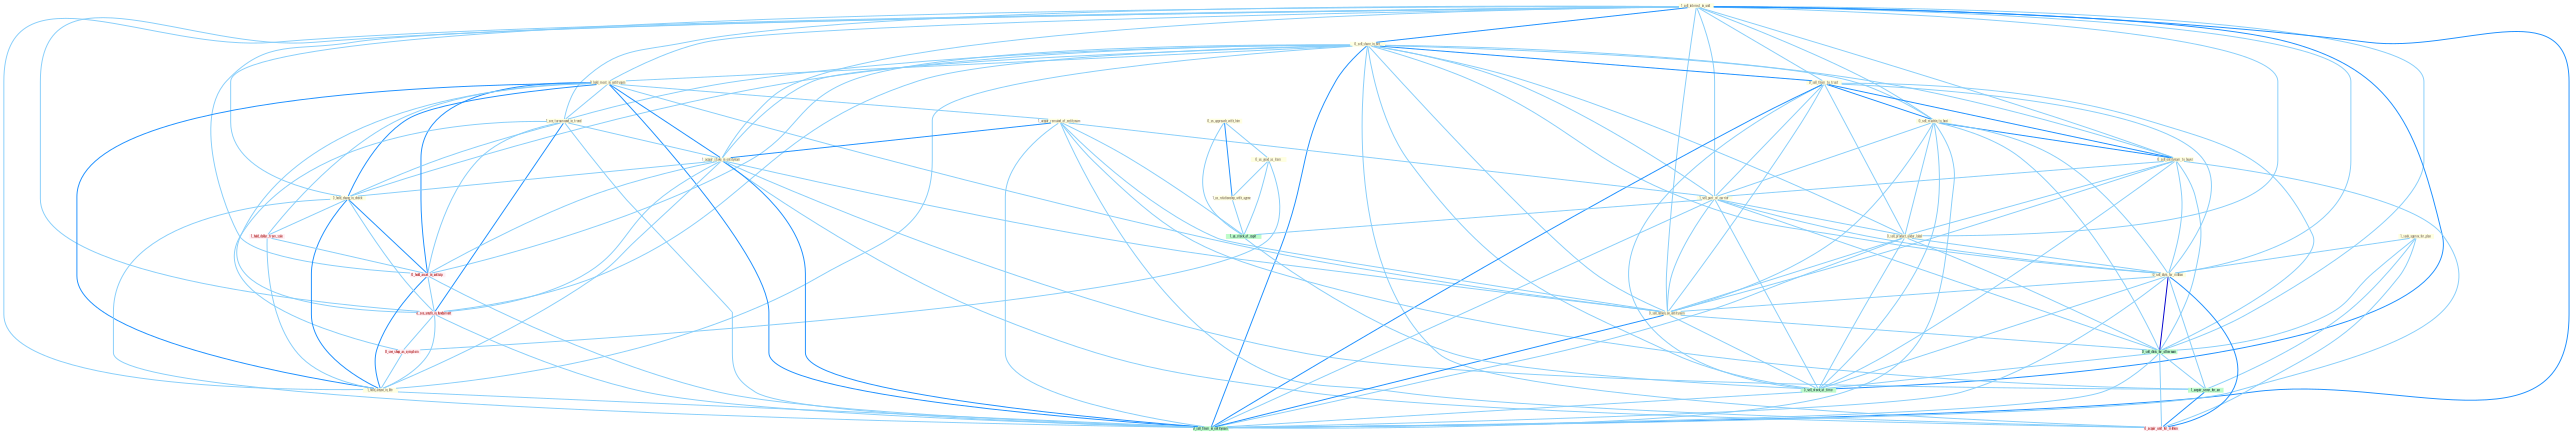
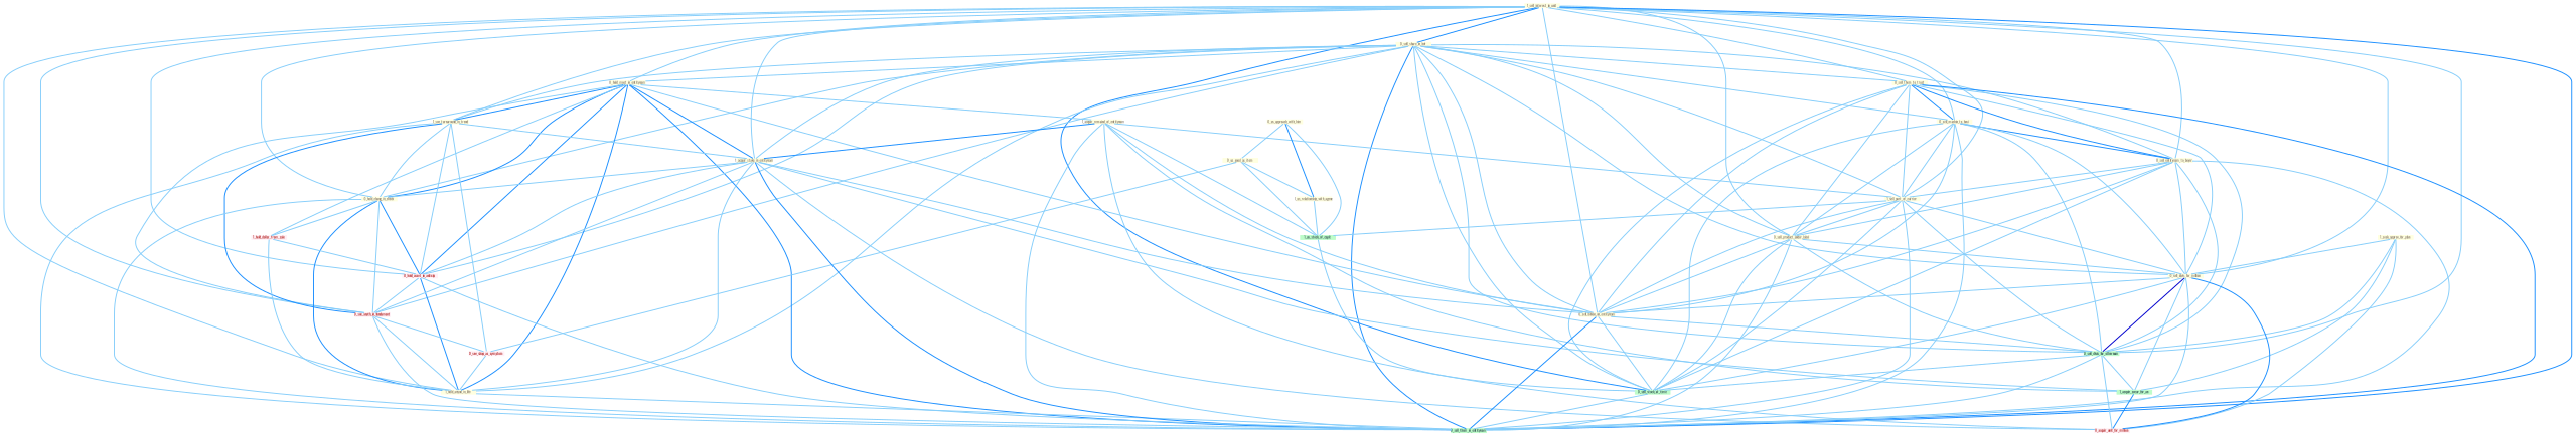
  graph {
    fontname=Oswald
    node [color="#ffffe0" fixedsize=true fontcolor="#8b7d6b" fontname=Oswald fontsize=4 shape=polygon style=filled]
    edge [color="#87cefa" fontname=Oswald w=1]
    "1_sell_interest_in_unit " [height=.06 width=.5]
    "0_sell_share_in_bet " [height=.06 width=.5]
    "0_hold_meet_in_entitynam " [height=.06 width=.5]
    "0_sell_them_to_trust " [height=.06 width=.5]
    "1_acquir_remaind_of_entitynam " [height=.06 width=.5]
    "0_sell_machin_to_busi " [height=.06 width=.5]
    "0_sell_entitynam_to_buyer " [height=.06 width=.5]
    "0_us_approach_with_him " [height=.06 width=.5]
    "0_us_good_as_item " [height=.06 width=.5]
    "1_seek_approv_for_plan " [height=.06 width=.5]
    "1_see_turnaround_in_trend " [height=.06 width=.5]
    "1_us_relationship_with_agenc " [height=.06 width=.5]
    "1_hold_anyon_in_life " [height=.06 width=.5]
    "1_acquir_stake_in_entitynam " [height=.06 width=.5]
    "0_hold_chang_in_check " [height=.06 width=.5]
    "1_sell_part_of_carrier " [height=.06 width=.5]
    "0_sell_product_under_label " [height=.06 width=.5]
    "0_sell_divis_for_million " [height=.06 width=.5]
    "0_sell_billion_on_entitynam " [height=.06 width=.5]
    "1_hold_dollar_from_sale " [color="#fff0f5" fontcolor="#b22222" height=.06 width=.5]
    "0_hold_asset_in_anticip " [color="#fff0f5" fontcolor="#b22222" height=.06 width=.5]
    "0_see_anyth_in_fundament " [color="#fff0f5" fontcolor="#b22222" height=.06 width=.5]
    "0_acquir_unit_for_million " [color="#fff0f5" fontcolor="#b22222" height=.06 width=.5]
    "0_see_shop_as_symptom " [color="#fff0f5" fontcolor="#b22222" height=.06 width=.5]
    "0_sell_divis_for_othernum " [color="#BDFCC9" fontcolor="#2f4f4f" height=.06 width=.5]
    "0_sell_stock_at_time " [color="#BDFCC9" fontcolor="#2f4f4f" height=.06 width=.5]
    "0_sell_them_in_entitynam " [color="#BDFCC9" fontcolor="#2f4f4f" height=.06 width=.5]
    "1_acquir_secur_for_an " [color="#BDFCC9" fontcolor="#2f4f4f" height=.06 width=.5]
    "1_us_stock_of_capit " [color="#BDFCC9" fontcolor="#2f4f4f" height=.06 width=.5]
    subgraph sub_1 {
      "1_sell_interest_in_unit "
      "0_sell_share_in_bet "
      "0_hold_meet_in_entitynam "
      "0_sell_them_to_trust "
      "1_acquir_remaind_of_entitynam "
      "0_sell_machin_to_busi "
      "0_sell_entitynam_to_buyer "
      "0_us_approach_with_him "
      "0_us_good_as_item "
      "1_seek_approv_for_plan "
      "1_see_turnaround_in_trend "
      "1_us_relationship_with_agenc "
      "1_hold_anyon_in_life "
      "1_acquir_stake_in_entitynam "
      "0_hold_chang_in_check "
      "1_sell_part_of_carrier "
      "0_sell_product_under_label "
      "0_sell_divis_for_million "
      "0_sell_billion_on_entitynam "
    }
    subgraph sub_2 {
      "1_hold_dollar_from_sale "
      "0_hold_asset_in_anticip "
      "0_see_anyth_in_fundament "
      "0_acquir_unit_for_million "
      "0_see_shop_as_symptom "
    }
    "1_sell_interest_in_unit " -- "0_sell_share_in_bet " [color="#1e90ff" w=2]
    "1_sell_interest_in_unit " -- "0_hold_meet_in_entitynam "
    "1_sell_interest_in_unit " -- "0_sell_them_to_trust "
    "1_sell_interest_in_unit " -- "0_sell_machin_to_busi "
    "1_sell_interest_in_unit " -- "0_sell_entitynam_to_buyer "
    "1_sell_interest_in_unit " -- "1_see_turnaround_in_trend "
    "1_sell_interest_in_unit " -- "1_hold_anyon_in_life "
    "1_sell_interest_in_unit " -- "1_acquir_stake_in_entitynam "
    "1_sell_interest_in_unit " -- "0_hold_chang_in_check "
    "1_sell_interest_in_unit " -- "1_sell_part_of_carrier "
    "1_sell_interest_in_unit " -- "0_sell_product_under_label "
    "1_sell_interest_in_unit " -- "0_sell_divis_for_million "
    "1_sell_interest_in_unit " -- "0_sell_billion_on_entitynam "
    "1_sell_interest_in_unit " -- "0_hold_asset_in_anticip "
    "1_sell_interest_in_unit " -- "0_see_anyth_in_fundament "
    "1_sell_interest_in_unit " -- "0_sell_divis_for_othernum "
    "1_sell_interest_in_unit " -- "0_sell_stock_at_time " [color="#1e90ff"]
    "1_sell_interest_in_unit " -- "0_sell_them_in_entitynam " [color="#1e90ff" w=2]
    "0_sell_share_in_bet " -- "0_hold_meet_in_entitynam "
-   "0_sell_share_in_bet " -- "0_sell_them_to_trust " [color="#1e90ff"]
+   "0_sell_share_in_bet " -- "0_sell_them_to_trust "
    "0_sell_share_in_bet " -- "0_sell_machin_to_busi "
    "0_sell_share_in_bet " -- "0_sell_entitynam_to_buyer "
    "0_sell_share_in_bet " -- "1_see_turnaround_in_trend "
    "0_sell_share_in_bet " -- "1_hold_anyon_in_life "
    "0_sell_share_in_bet " -- "1_acquir_stake_in_entitynam "
    "0_sell_share_in_bet " -- "0_hold_chang_in_check "
    "0_sell_share_in_bet " -- "1_sell_part_of_carrier "
    "0_sell_share_in_bet " -- "0_sell_product_under_label "
    "0_sell_share_in_bet " -- "0_sell_divis_for_million "
    "0_sell_share_in_bet " -- "0_sell_billion_on_entitynam "
    "0_sell_share_in_bet " -- "0_hold_asset_in_anticip "
    "0_sell_share_in_bet " -- "0_see_anyth_in_fundament "
-   "0_sell_share_in_bet " -- "0_acquir_unit_for_million "
+   "0_sell_share_in_bet " -- "0_sell_divis_for_othernum "
    "0_sell_share_in_bet " -- "0_sell_stock_at_time "
    "0_sell_share_in_bet " -- "0_sell_them_in_entitynam " [color="#1e90ff" w=2]
    "0_hold_meet_in_entitynam " -- "1_acquir_remaind_of_entitynam "
-   "0_hold_meet_in_entitynam " -- "1_see_turnaround_in_trend "
+   "0_hold_meet_in_entitynam " -- "1_see_turnaround_in_trend " [color="#1e90ff"]
    "0_hold_meet_in_entitynam " -- "1_hold_anyon_in_life " [color="#1e90ff" w=2]
    "0_hold_meet_in_entitynam " -- "1_acquir_stake_in_entitynam " [color="#1e90ff" w=2]
    "0_hold_meet_in_entitynam " -- "0_hold_chang_in_check " [color="#1e90ff" w=2]
    "0_hold_meet_in_entitynam " -- "0_sell_billion_on_entitynam "
    "0_hold_meet_in_entitynam " -- "1_hold_dollar_from_sale "
    "0_hold_meet_in_entitynam " -- "0_hold_asset_in_anticip " [color="#1e90ff" w=2]
    "0_hold_meet_in_entitynam " -- "0_see_anyth_in_fundament "
    "0_hold_meet_in_entitynam " -- "0_sell_them_in_entitynam " [color="#1e90ff" w=2]
    "0_sell_them_to_trust " -- "0_sell_machin_to_busi " [color="#1e90ff" w=2]
    "0_sell_them_to_trust " -- "0_sell_entitynam_to_buyer " [color="#1e90ff" w=2]
    "0_sell_them_to_trust " -- "1_sell_part_of_carrier "
    "0_sell_them_to_trust " -- "0_sell_product_under_label "
    "0_sell_them_to_trust " -- "0_sell_divis_for_million "
    "0_sell_them_to_trust " -- "0_sell_billion_on_entitynam "
    "0_sell_them_to_trust " -- "0_sell_divis_for_othernum "
    "0_sell_them_to_trust " -- "0_sell_stock_at_time "
    "0_sell_them_to_trust " -- "0_sell_them_in_entitynam " [color="#1e90ff" w=2]
    "1_acquir_remaind_of_entitynam " -- "1_acquir_stake_in_entitynam " [color="#1e90ff" w=2]
    "1_acquir_remaind_of_entitynam " -- "1_sell_part_of_carrier "
    "1_acquir_remaind_of_entitynam " -- "0_sell_billion_on_entitynam "
    "1_acquir_remaind_of_entitynam " -- "0_acquir_unit_for_million "
    "1_acquir_remaind_of_entitynam " -- "0_sell_them_in_entitynam "
    "1_acquir_remaind_of_entitynam " -- "1_acquir_secur_for_an "
    "1_acquir_remaind_of_entitynam " -- "1_us_stock_of_capit "
    "0_sell_machin_to_busi " -- "0_sell_entitynam_to_buyer " [color="#1e90ff" w=2]
    "0_sell_machin_to_busi " -- "1_sell_part_of_carrier "
    "0_sell_machin_to_busi " -- "0_sell_product_under_label "
    "0_sell_machin_to_busi " -- "0_sell_divis_for_million "
    "0_sell_machin_to_busi " -- "0_sell_billion_on_entitynam "
    "0_sell_machin_to_busi " -- "0_sell_divis_for_othernum "
    "0_sell_machin_to_busi " -- "0_sell_stock_at_time "
    "0_sell_machin_to_busi " -- "0_sell_them_in_entitynam "
    "0_sell_entitynam_to_buyer " -- "1_sell_part_of_carrier "
    "0_sell_entitynam_to_buyer " -- "0_sell_product_under_label "
    "0_sell_entitynam_to_buyer " -- "0_sell_divis_for_million "
    "0_sell_entitynam_to_buyer " -- "0_sell_billion_on_entitynam "
    "0_sell_entitynam_to_buyer " -- "0_sell_divis_for_othernum "
    "0_sell_entitynam_to_buyer " -- "0_sell_stock_at_time "
    "0_sell_entitynam_to_buyer " -- "0_sell_them_in_entitynam "
    "0_us_approach_with_him " -- "0_us_good_as_item "
    "0_us_approach_with_him " -- "1_us_relationship_with_agenc " [color="#1e90ff" w=2]
    "0_us_approach_with_him " -- "1_us_stock_of_capit "
    "0_us_good_as_item " -- "1_us_relationship_with_agenc "
    "0_us_good_as_item " -- "0_see_shop_as_symptom "
    "0_us_good_as_item " -- "1_us_stock_of_capit "
    "1_seek_approv_for_plan " -- "0_sell_divis_for_million "
    "1_seek_approv_for_plan " -- "0_acquir_unit_for_million "
    "1_seek_approv_for_plan " -- "0_sell_divis_for_othernum "
    "1_seek_approv_for_plan " -- "1_acquir_secur_for_an "
    "1_see_turnaround_in_trend " -- "1_acquir_stake_in_entitynam "
    "1_see_turnaround_in_trend " -- "0_hold_chang_in_check "
    "1_see_turnaround_in_trend " -- "0_hold_asset_in_anticip "
    "1_see_turnaround_in_trend " -- "0_see_anyth_in_fundament " [color="#1e90ff" w=2]
    "1_see_turnaround_in_trend " -- "0_see_shop_as_symptom "
    "1_see_turnaround_in_trend " -- "0_sell_them_in_entitynam "
    "1_us_relationship_with_agenc " -- "1_us_stock_of_capit "
    "1_hold_anyon_in_life " -- "1_acquir_stake_in_entitynam "
    "1_hold_anyon_in_life " -- "0_hold_chang_in_check " [color="#1e90ff" w=2]
    "1_hold_anyon_in_life " -- "1_hold_dollar_from_sale "
    "1_hold_anyon_in_life " -- "0_hold_asset_in_anticip " [color="#1e90ff" w=2]
    "1_hold_anyon_in_life " -- "0_see_anyth_in_fundament "
    "1_hold_anyon_in_life " -- "0_sell_them_in_entitynam "
    "1_acquir_stake_in_entitynam " -- "0_hold_chang_in_check "
    "1_acquir_stake_in_entitynam " -- "0_sell_billion_on_entitynam "
    "1_acquir_stake_in_entitynam " -- "0_hold_asset_in_anticip "
    "1_acquir_stake_in_entitynam " -- "0_see_anyth_in_fundament "
    "1_acquir_stake_in_entitynam " -- "0_acquir_unit_for_million "
    "1_acquir_stake_in_entitynam " -- "0_sell_them_in_entitynam " [color="#1e90ff" w=2]
    "1_acquir_stake_in_entitynam " -- "1_acquir_secur_for_an "
    "0_hold_chang_in_check " -- "1_hold_dollar_from_sale "
    "0_hold_chang_in_check " -- "0_hold_asset_in_anticip " [color="#1e90ff" w=2]
    "0_hold_chang_in_check " -- "0_see_anyth_in_fundament "
    "0_hold_chang_in_check " -- "0_sell_them_in_entitynam "
    "1_sell_part_of_carrier " -- "0_sell_product_under_label "
    "1_sell_part_of_carrier " -- "0_sell_divis_for_million "
    "1_sell_part_of_carrier " -- "0_sell_billion_on_entitynam "
    "1_sell_part_of_carrier " -- "0_sell_divis_for_othernum "
    "1_sell_part_of_carrier " -- "0_sell_stock_at_time "
    "1_sell_part_of_carrier " -- "0_sell_them_in_entitynam "
    "1_sell_part_of_carrier " -- "1_us_stock_of_capit "
    "0_sell_product_under_label " -- "0_sell_divis_for_million "
    "0_sell_product_under_label " -- "0_sell_billion_on_entitynam "
    "0_sell_product_under_label " -- "0_sell_divis_for_othernum "
    "0_sell_product_under_label " -- "0_sell_stock_at_time "
    "0_sell_product_under_label " -- "0_sell_them_in_entitynam "
    "0_sell_divis_for_million " -- "0_sell_billion_on_entitynam "
    "0_sell_divis_for_million " -- "0_acquir_unit_for_million " [color="#1e90ff" w=2]
    "0_sell_divis_for_million " -- "0_sell_divis_for_othernum " [color="#0000cd" w=3]
    "0_sell_divis_for_million " -- "0_sell_stock_at_time "
    "0_sell_divis_for_million " -- "0_sell_them_in_entitynam "
    "0_sell_divis_for_million " -- "1_acquir_secur_for_an "
    "0_sell_billion_on_entitynam " -- "0_sell_divis_for_othernum "
    "0_sell_billion_on_entitynam " -- "0_sell_stock_at_time "
    "0_sell_billion_on_entitynam " -- "0_sell_them_in_entitynam " [color="#1e90ff" w=2]
    "1_hold_dollar_from_sale " -- "0_hold_asset_in_anticip "
    "0_hold_asset_in_anticip " -- "0_see_anyth_in_fundament "
    "0_hold_asset_in_anticip " -- "0_sell_them_in_entitynam "
    "0_see_anyth_in_fundament " -- "0_see_shop_as_symptom "
    "0_see_anyth_in_fundament " -- "0_sell_them_in_entitynam "
    "0_see_shop_as_symptom " -- "1_hold_anyon_in_life "
    "0_sell_divis_for_othernum " -- "0_acquir_unit_for_million "
    "0_sell_divis_for_othernum " -- "0_sell_stock_at_time "
    "0_sell_divis_for_othernum " -- "0_sell_them_in_entitynam "
    "0_sell_divis_for_othernum " -- "1_acquir_secur_for_an "
    "0_sell_stock_at_time " -- "0_sell_them_in_entitynam "
    "1_acquir_secur_for_an " -- "0_acquir_unit_for_million " [color="#1e90ff" w=2]
    "1_us_stock_of_capit " -- "0_sell_stock_at_time "
  }
